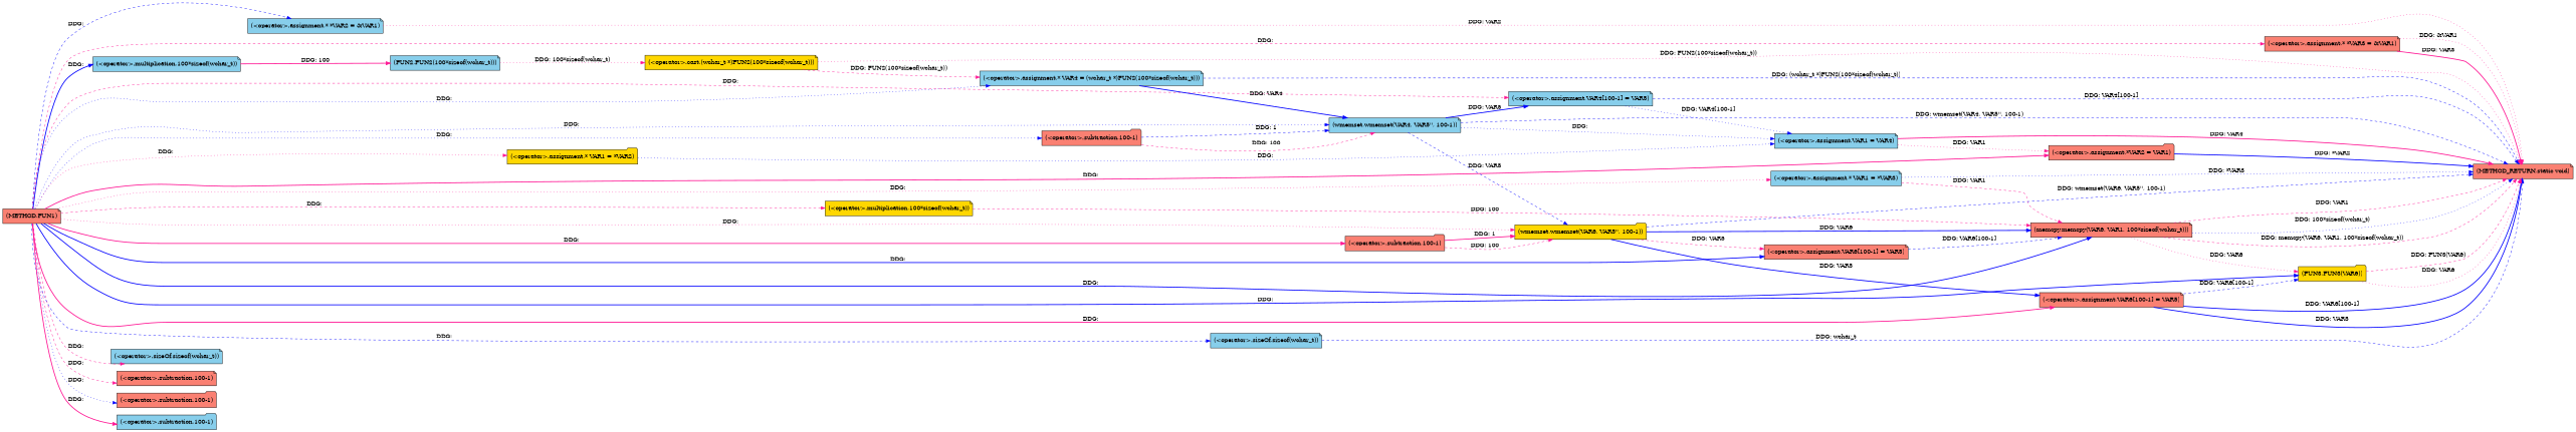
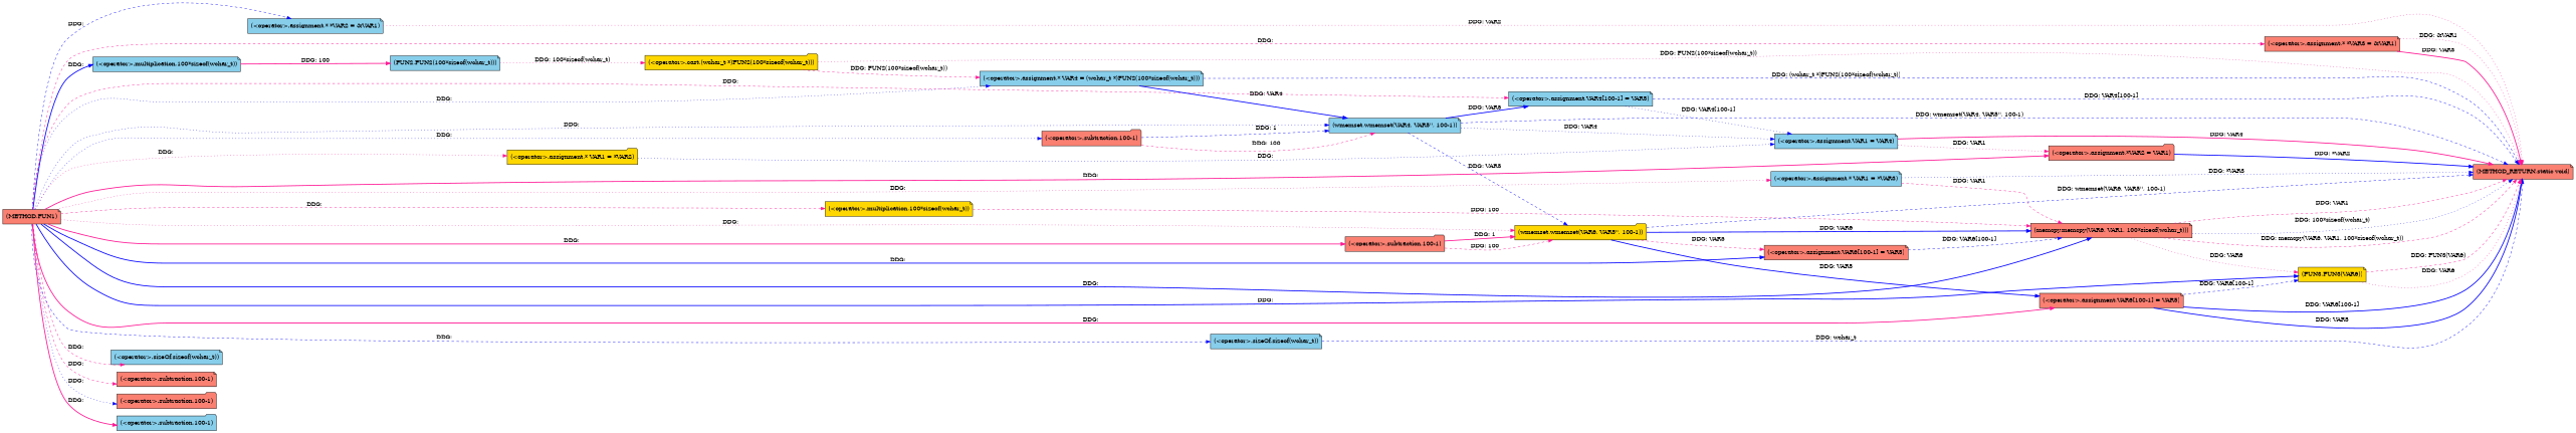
  digraph {
    rankdir=LR
    node [fillcolor=salmon shape=note style=filled]
    edge [color=deeppink style=dashed]
    n1 [label="(METHOD,FUN1)"]
    n2 [fillcolor=skyblue label="(<operator>.assignment,* *VAR2 = &VAR1)"]
    n3 [label="(<operator>.assignment,* *VAR3 = &VAR1)"]
    n4 [fillcolor=skyblue label="(<operator>.assignment,* VAR4 = (wchar_t *)FUN2(100*sizeof(wchar_t)))"]
    n5 [fillcolor=skyblue label="(<operator>.multiplication,100*sizeof(wchar_t))"]
    n6 [fillcolor=skyblue label="(<operator>.sizeOf,sizeof(wchar_t))"]
    n7 [fillcolor=skyblue label="(wmemset,wmemset(VAR4, VAR5'', 100-1))"]
    n8 [label="(<operator>.subtraction,100-1)" shape=folder]
    n9 [fillcolor=skyblue label="(<operator>.assignment,VAR4[100-1] = VAR5)"]
    n10 [label="(<operator>.subtraction,100-1)"]
    n11 [fillcolor=gold label="(<operator>.assignment,* VAR1 = *VAR2)" shape=folder]
    n12 [label="(<operator>.assignment,*VAR2 = VAR1)" shape=folder]
    n13 [fillcolor=skyblue label="(<operator>.assignment,* VAR1 = *VAR3)"]
    n14 [fillcolor=gold label="(wmemset,wmemset(VAR6, VAR5'', 100-1))" shape=folder]
    n15 [label="(<operator>.subtraction,100-1)" shape=folder]
    n16 [label="(<operator>.assignment,VAR6[100-1] = VAR5)"]
    n17 [label="(<operator>.subtraction,100-1)" shape=folder]
    n18 [label="(memcpy,memcpy(VAR6, VAR1, 100*sizeof(wchar_t)))"]
    n19 [fillcolor=gold label="(<operator>.multiplication,100*sizeof(wchar_t))"]
    n20 [fillcolor=skyblue label="(<operator>.sizeOf,sizeof(wchar_t))"]
    n21 [label="(<operator>.assignment,VAR6[100-1] = VAR5)"]
    n22 [fillcolor=skyblue label="(<operator>.subtraction,100-1)" shape=folder]
-   n23 [fillcolor=gold label="(FUN3,FUN3(VAR6))" shape=folder]
+   n23 [fillcolor=gold label="(FUN3,FUN3(VAR6))"]
    n24 [label="(METHOD_RETURN,static void)"]
    n25 [fillcolor=skyblue label="(FUN2,FUN2(100*sizeof(wchar_t)))"]
    n26 [fillcolor=skyblue label="(<operator>.assignment,VAR1 = VAR4)"]
-   n27 [fillcolor=gold label="(<operator>.cast,(wchar_t *)FUN2(100*sizeof(wchar_t)))"]
+   n27 [fillcolor=gold label="(<operator>.cast,(wchar_t *)FUN2(100*sizeof(wchar_t)))" shape=folder]
    n1 -> n2 [color=blue label="DDG: "]
    n1 -> n3 [label="DDG: "]
    n1 -> n4 [color=blue label="DDG: " style=dotted]
    n1 -> n5 [color=blue label="DDG: " style=bold]
    n1 -> n6 [label="DDG: "]
    n1 -> n7 [color=blue label="DDG: " style=dotted]
    n1 -> n8 [color=blue label="DDG: " style=dotted]
    n1 -> n9 [label="DDG: "]
    n1 -> n10 [label="DDG: "]
    n1 -> n11 [label="DDG: " style=dotted]
    n1 -> n12 [label="DDG: " style=bold]
    n1 -> n13 [label="DDG: " style=dotted]
    n1 -> n14 [label="DDG: " style=dotted]
    n1 -> n15 [label="DDG: " style=bold]
    n1 -> n16 [color=blue label="DDG: " style=bold]
    n1 -> n17 [color=blue label="DDG: " style=dotted]
    n1 -> n18 [color=blue label="DDG: " style=bold]
    n1 -> n19 [label="DDG: "]
    n1 -> n20 [color=blue label="DDG: "]
    n1 -> n21 [label="DDG: " style=bold]
    n1 -> n22 [label="DDG: " style=bold]
    n1 -> n23 [color=blue label="DDG: " style=bold]
    n2 -> n24 [label="DDG: VAR2" style=dotted]
    n3 -> n24 [label="DDG: VAR3" style=bold]
    n3 -> n24 [label="DDG: &VAR1" style=dotted]
    n4 -> n7 [color=blue label="DDG: VAR4" style=bold]
    n4 -> n24 [color=blue label="DDG: (wchar_t *)FUN2(100*sizeof(wchar_t))"]
    n5 -> n25 [label="DDG: 100" style=bold]
    n7 -> n9 [color=blue label="DDG: VAR5" style=bold]
    n7 -> n14 [color=blue label="DDG: VAR5"]
    n7 -> n24 [color=blue label="DDG: wmemset(VAR4, VAR5'', 100-1)"]
-   n7 -> n26 [color=blue label="DDG: " style=dotted]
+   n7 -> n26 [color=blue label="DDG: VAR4" style=dotted]
    n8 -> n7 [label="DDG: 100"]
    n8 -> n7 [color=blue label="DDG: 1"]
    n9 -> n24 [color=blue label="DDG: VAR4[100-1]"]
    n9 -> n26 [color=blue label="DDG: VAR4[100-1]" style=dotted]
    n11 -> n26 [color=blue label="DDG: " style=dotted]
    n12 -> n24 [color=blue label="DDG: *VAR2" style=bold]
    n13 -> n18 [label="DDG: VAR1"]
    n13 -> n24 [color=blue label="DDG: *VAR3" style=dotted]
    n14 -> n16 [label="DDG: VAR5"]
    n14 -> n18 [color=blue label="DDG: VAR6" style=bold]
    n14 -> n21 [color=blue label="DDG: VAR5" style=bold]
    n14 -> n24 [color=blue label="DDG: wmemset(VAR6, VAR5'', 100-1)"]
    n15 -> n14 [label="DDG: 100"]
    n15 -> n14 [label="DDG: 1" style=bold]
    n16 -> n18 [color=blue label="DDG: VAR6[100-1]"]
    n18 -> n23 [label="DDG: VAR6" style=dotted]
    n18 -> n24 [label="DDG: VAR1"]
    n18 -> n24 [color=blue label="DDG: 100*sizeof(wchar_t)" style=dotted]
    n18 -> n24 [label="DDG: memcpy(VAR6, VAR1, 100*sizeof(wchar_t))"]
    n19 -> n18 [label="DDG: 100"]
    n20 -> n24 [color=blue label="DDG: wchar_t"]
    n21 -> n23 [color=blue label="DDG: VAR6[100-1]"]
    n21 -> n24 [color=blue label="DDG: VAR6[100-1]" style=bold]
    n21 -> n24 [color=blue label="DDG: VAR5" style=bold]
    n23 -> n24 [label="DDG: VAR6" style=dotted]
    n23 -> n24 [label="DDG: FUN3(VAR6)"]
    n25 -> n27 [label="DDG: 100*sizeof(wchar_t)" style=dotted]
    n26 -> n12 [label="DDG: VAR1" style=dotted]
    n26 -> n24 [label="DDG: VAR4" style=bold]
    n27 -> n4 [label="DDG: FUN2(100*sizeof(wchar_t))"]
    n27 -> n24 [label="DDG: FUN2(100*sizeof(wchar_t))" style=dotted]
  }
